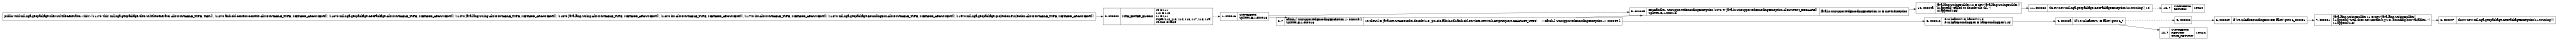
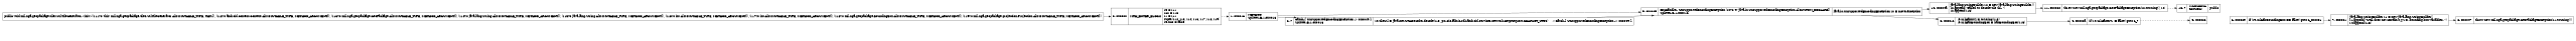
  digraph {
    rankdir=LR
    node [shape=record]
-   n1 [label="{0\:\ 0x0000|MTH_ENTER_BLOCK\l|r9 = r11\lr10 = r15\lr1 = r11\lsuper(r12, r13, r14, r16, r17, r18, r19)\lr9.tms = false\l}"]
-   n2 [label="{1\:\ 0x0016|SYNTHETIC\lSplitter:B:1:0x0016\l}"]
+   n1 [label="{0\:\ 0x0000|MTH_ENTER_BLOCK\l|r9 = r11\lr60 = r15\lr1 = r11\lsuper(r12, r13, r14, r16, r17, r18, r19)\lr9.tms = false\l}"]
+   n2 [label="{1\:\ 0x0016|METHOD\lSplitter:B:1:0x0016\l}"]
    n3 [label="{2\:\ ?|Catch:\{ UnsupportedEncodingException \-\> 0x0049 \}\lSplitter:B:1:0x0016\l|r9.tileUrl = java.net.URLDecoder.decode(r15, p018io.fabric.sdk.android.services.network.HttpRequest.CHARSET_UTF8)     \/\/ Catch:\{ UnsupportedEncodingException \-\> 0x0049 \}\l}"]
    n4 [label="{9\:\ 0x0049|ExcHandler: UnsupportedEncodingException (r0v2 'e' java.io.UnsupportedEncodingException A[CUSTOM_DECLARE])\lSplitter:B:1:0x0016\l|java.io.UnsupportedEncodingException r0 = move\-exception\l}"]
-   n5 [label="{3\:\ 0x001c|r9.urlHasXYZ = hasXYZ(r15)\lr9.urlHasBoundingBox = hasBoundingBox(r15)\l}"]
-   n6 [label="{10\:\ 0x004a|java.lang.StringBuilder r2 = new java.lang.StringBuilder()\lr2.append(\"Failed to decode tile url: \")\lr2.append(r65)\l}"]
+   n5 [label="{3\:\ 0x001c|r9.urlHasXYZ = toString(r15)\lr9.urlHasBoundingBox = hasBoundingBox(r15)\l}"]
+   n6 [label="{10\:\ 0x004a|java.lang.StringBuilder r2 = new java.lang.StringBuilder()\lr2.append(\"Failed to decode tile url: \")\lr2.append(r15)\l}"]
    n7 [label="{4\:\ 0x002a|if (r9.urlHasXYZ != false) goto L_?\l}"]
    n8 [label="{5\:\ 0x002c}"]
-   n9 [label="{12\:\ ?|SYNTHETIC\lRETURN\lORIG_RETURN\l|return\l}"]
    n10 [label="{6\:\ 0x002e|if (r9.urlHasBoundingBox == false) goto L_0x0031\l}"]
-   n11 [label="{7\:\ 0x0031|java.lang.StringBuilder r1 = new java.lang.StringBuilder()\lr1.append(\"URL does not contain x,y,z or bounding box variables: \")\lr1.append(r15)\l}"]
+   n11 [label="{7\:\ 0x0031|java.lang.StringBuilder r1 = new java.lang.StringBuilder()\lr1.append(\"URL does not contain x,y,z or bounding box variables: \")\lr4.append(r15)\l}"]
    n12 [label="{8\:\ 0x0047|throw new mil.nga.geopackage.GeoPackageException(r1.toString())\l}"]
-   n13 [label="{13\:\ ?|SYNTHETIC\lRETURN\l|return\l}"]
+   n13 [label="{13\:\ ?|SYNTHETIC\lRETURN\l|public\l}"]
    n14 [label="{11\:\ 0x0060|throw new mil.nga.geopackage.GeoPackageException(r2.toString(), r0)\l}"]
    n15 [label="{public void mil.nga.geopackage.tiles.UrlTileGenerator.\<init\>((r11v0 'this' mil.nga.geopackage.tiles.UrlTileGenerator A[IMMUTABLE_TYPE, THIS]), (r12v0 android.content.Context A[IMMUTABLE_TYPE, METHOD_ARGUMENT]), (r13v0 mil.nga.geopackage.GeoPackage A[IMMUTABLE_TYPE, METHOD_ARGUMENT]), (r14v0 java.lang.String A[IMMUTABLE_TYPE, METHOD_ARGUMENT]), (r15v0 java.lang.String A[IMMUTABLE_TYPE, METHOD_ARGUMENT]), (r16v0 int A[IMMUTABLE_TYPE, METHOD_ARGUMENT]), (r17v0 int A[IMMUTABLE_TYPE, METHOD_ARGUMENT]), (r18v0 mil.nga.geopackage.BoundingBox A[IMMUTABLE_TYPE, METHOD_ARGUMENT]), (r19v0 mil.nga.geopackage.projection.Projection A[IMMUTABLE_TYPE, METHOD_ARGUMENT])) }"]
    n1 -> n2 [style=dashed]
    n2 -> n3
    n2 -> n4
    n3 -> n4
-   n3 -> n5
+   n4 -> n5
    n4 -> n6
    n5 -> n7
    n6 -> n14
    n7 -> n8 [style=dashed]
-   n7 -> n9
-   n8 -> n10
    n10 -> n11
    n11 -> n12
    n14 -> n13 [style=dashed]
    n15 -> n1
  }
